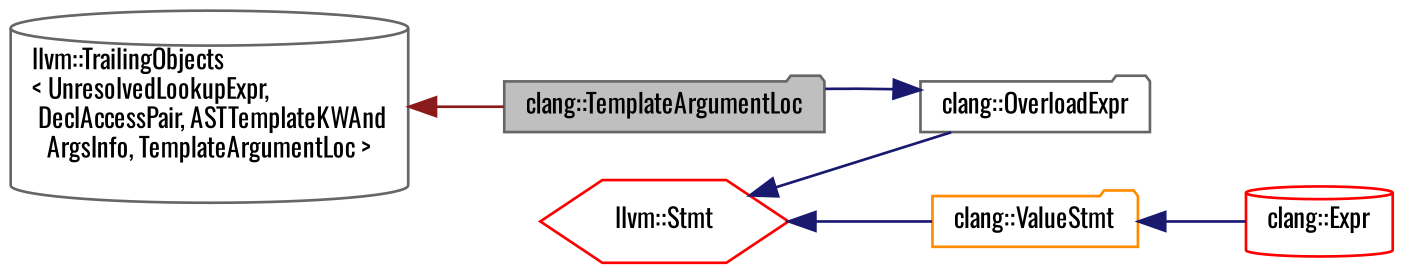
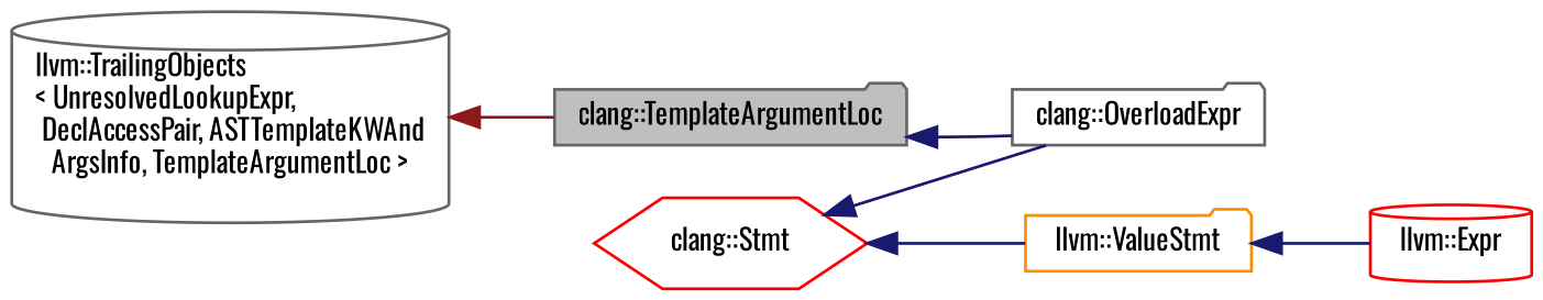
  digraph {
    fontname=Oswald
    rankdir=LR
    node [color=gray40 fontname=Oswald fontsize=10 shape=folder]
    edge [color=midnightblue dir=back fontname=Oswald fontsize=10 labelfontname=Helvetica labelfontsize=10 style=solid]
    n1 [fillcolor=grey75 fontcolor=black height=0.2 label="clang::TemplateArgumentLoc" style=filled width=0.4]
    n2 [height=0.2 label="clang::OverloadExpr" width=0.4]
-   n3 [color=red height=0.2 label="clang::Expr" shape=cylinder width=0.4]
-   n4 [color=darkorange height=0.2 label="clang::ValueStmt" width=0.4]
-   n5 [color=red height=0.2 label="llvm::Stmt" shape=hexagon width=0.4]
+   n3 [color=red height=0.2 label="llvm::Expr" shape=cylinder width=0.4]
+   n4 [color=darkorange height=0.2 label="llvm::ValueStmt" width=0.4]
+   n5 [color=red height=0.2 label="clang::Stmt" shape=hexagon width=0.4]
    n6 [height=0.2 label="llvm::TrailingObjects\l\< UnresolvedLookupExpr,\l DeclAccessPair, ASTTemplateKWAnd\lArgsInfo, TemplateArgumentLoc \>" shape=cylinder width=0.4]
-   n2 -> n1
+   n1 -> n2
    n4 -> n3
    n5 -> n2
    n5 -> n4
    n6 -> n1 [color=firebrick4]
  }
